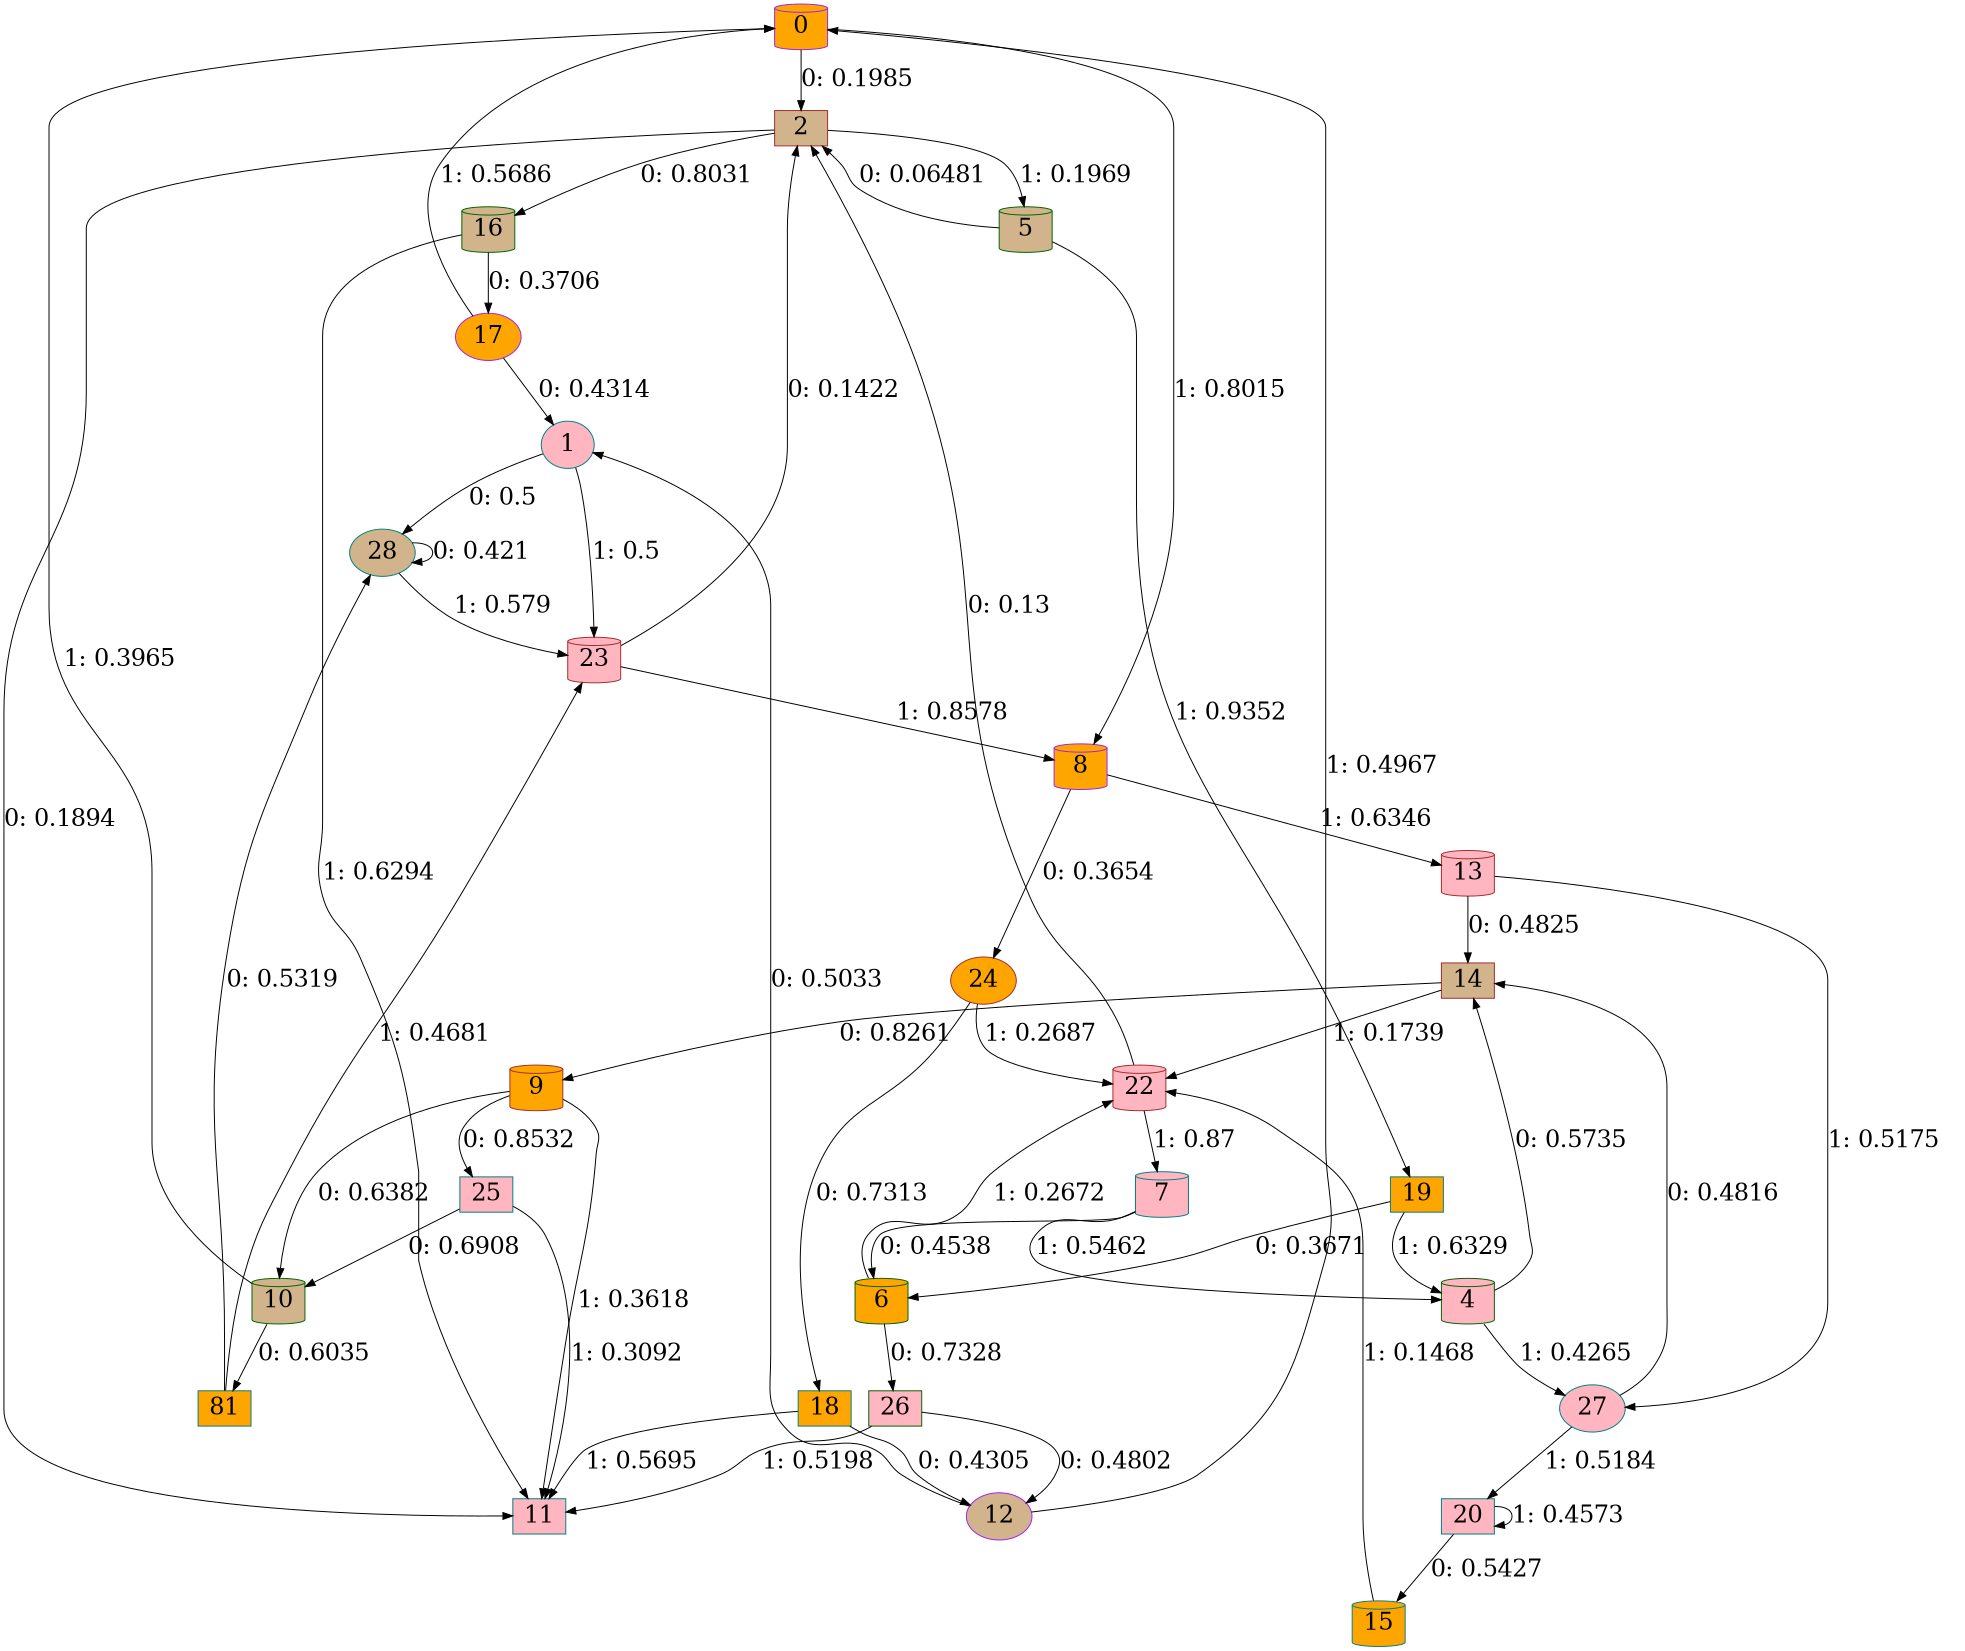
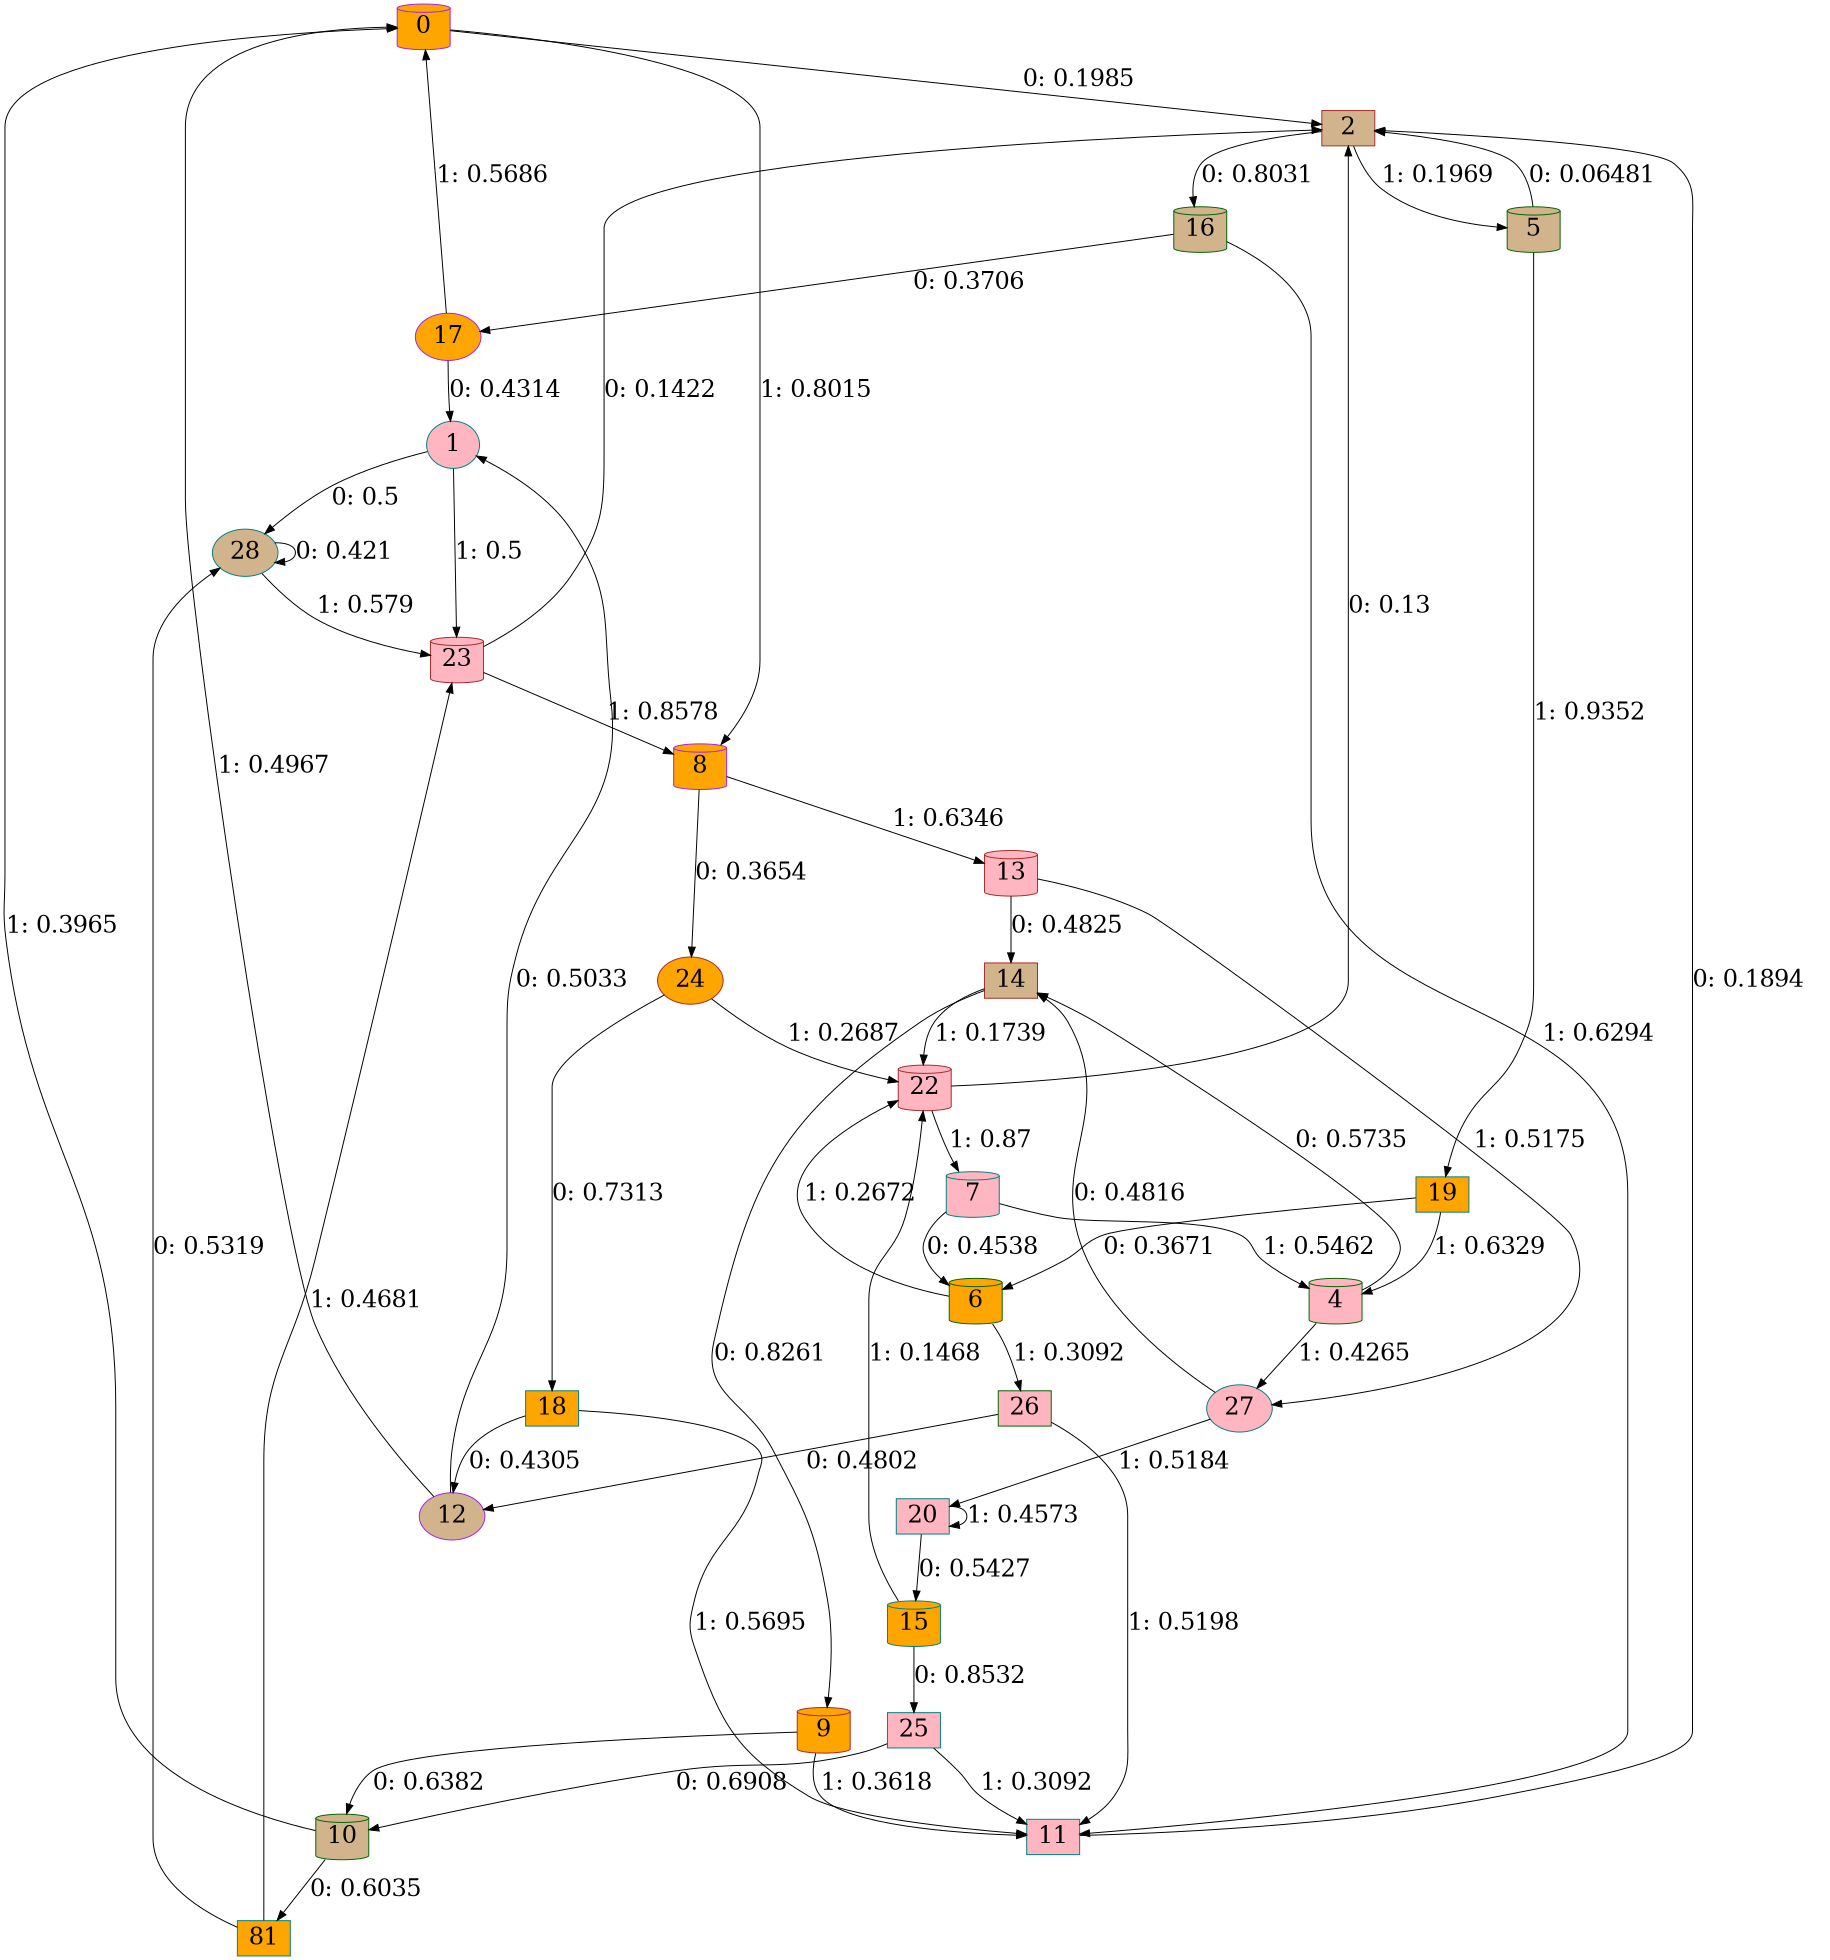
  digraph {
    node [color=teal fillcolor=lightpink fontsize=24 shape=cylinder style=filled]
    edge [fontsize=24]
    0 [color=purple fillcolor=orange]
    2 [color=brown fillcolor=tan shape=box]
    8 [color=purple fillcolor=orange]
    16 [color=darkgreen fillcolor=tan]
    5 [color=darkgreen fillcolor=tan]
    13 [color=brown]
    24 [color=brown fillcolor=orange shape=ellipse]
    11 [shape=box]
    17 [color=purple fillcolor=orange shape=ellipse]
    19 [fillcolor=orange shape=box]
    14 [color=brown fillcolor=tan shape=box]
    27 [shape=ellipse]
    22 [color=brown]
    18 [fillcolor=orange shape=box]
    1 [shape=ellipse]
    28 [fillcolor=tan shape=ellipse]
    23 [color=brown]
    6 [color=darkgreen fillcolor=orange]
    4 [color=darkgreen]
    26 [color=darkgreen shape=box]
    12 [color=purple fillcolor=tan shape=ellipse]
    7
    9 [color=brown fillcolor=orange]
    20 [shape=box]
    10 [color=darkgreen fillcolor=tan]
    15 [fillcolor=orange]
    n27 [fillcolor=orange label=81 shape=box]
    25 [shape=box]
    0 -> 2 [label="0: 0.1985   "]
    0 -> 8 [label="1: 0.8015   "]
    2 -> 16 [label="0: 0.8031   "]
    2 -> 5 [label="1: 0.1969   "]
    8 -> 13 [label="1: 0.6346   "]
    8 -> 24 [label="0: 0.3654   "]
    16 -> 11 [label="1: 0.6294   "]
    16 -> 17 [label="0: 0.3706   "]
    5 -> 2 [label="0: 0.06481  "]
    5 -> 19 [label="1: 0.9352   "]
    13 -> 14 [label="0: 0.4825   "]
    13 -> 27 [label="1: 0.5175   "]
    24 -> 22 [label="1: 0.2687   "]
    24 -> 18 [label="0: 0.7313   "]
-   2 -> 11 [label="0: 0.1894   "]
+   11 -> 2 [label="0: 0.1894   "]
    17 -> 0 [label="1: 0.5686   "]
    17 -> 1 [label="0: 0.4314   "]
    19 -> 6 [label="0: 0.3671   "]
    19 -> 4 [label="1: 0.6329   "]
    14 -> 22 [label="1: 0.1739   "]
    14 -> 9 [label="0: 0.8261   "]
    27 -> 14 [label="0: 0.4816   "]
    27 -> 20 [label="1: 0.5184   "]
    22 -> 2 [label="0: 0.13     "]
    22 -> 7 [label="1: 0.87     "]
    18 -> 11 [label="1: 0.5695   "]
    18 -> 12 [label="0: 0.4305   "]
    1 -> 28 [label="0: 0.5      "]
    1 -> 23 [label="1: 0.5      "]
    28 -> 28 [label="0: 0.421    "]
    28 -> 23 [label="1: 0.579    "]
    23 -> 2 [label="0: 0.1422   "]
    23 -> 8 [label="1: 0.8578   "]
    6 -> 22 [label="1: 0.2672   "]
-   6 -> 26 [label="0: 0.7328   "]
+   6 -> 26 [label="1: 0.3092   "]
    4 -> 14 [label="0: 0.5735   "]
    4 -> 27 [label="1: 0.4265   "]
    26 -> 11 [label="1: 0.5198   "]
    26 -> 12 [label="0: 0.4802   "]
    12 -> 0 [label="1: 0.4967   "]
    12 -> 1 [label="0: 0.5033   "]
    7 -> 6 [label="0: 0.4538   "]
    7 -> 4 [label="1: 0.5462   "]
    9 -> 11 [label="1: 0.3618   "]
    9 -> 10 [label="0: 0.6382   "]
    20 -> 20 [label="1: 0.4573   "]
    20 -> 15 [label="0: 0.5427   "]
    10 -> 0 [label="1: 0.3965   "]
    10 -> n27 [label="0: 0.6035   "]
    15 -> 22 [label="1: 0.1468   "]
-   9 -> 25 [label="0: 0.8532   "]
+   15 -> 25 [label="0: 0.8532   "]
    n27 -> 28 [label="0: 0.5319   "]
    n27 -> 23 [label="1: 0.4681   "]
    25 -> 11 [label="1: 0.3092   "]
    25 -> 10 [label="0: 0.6908   "]
  }
